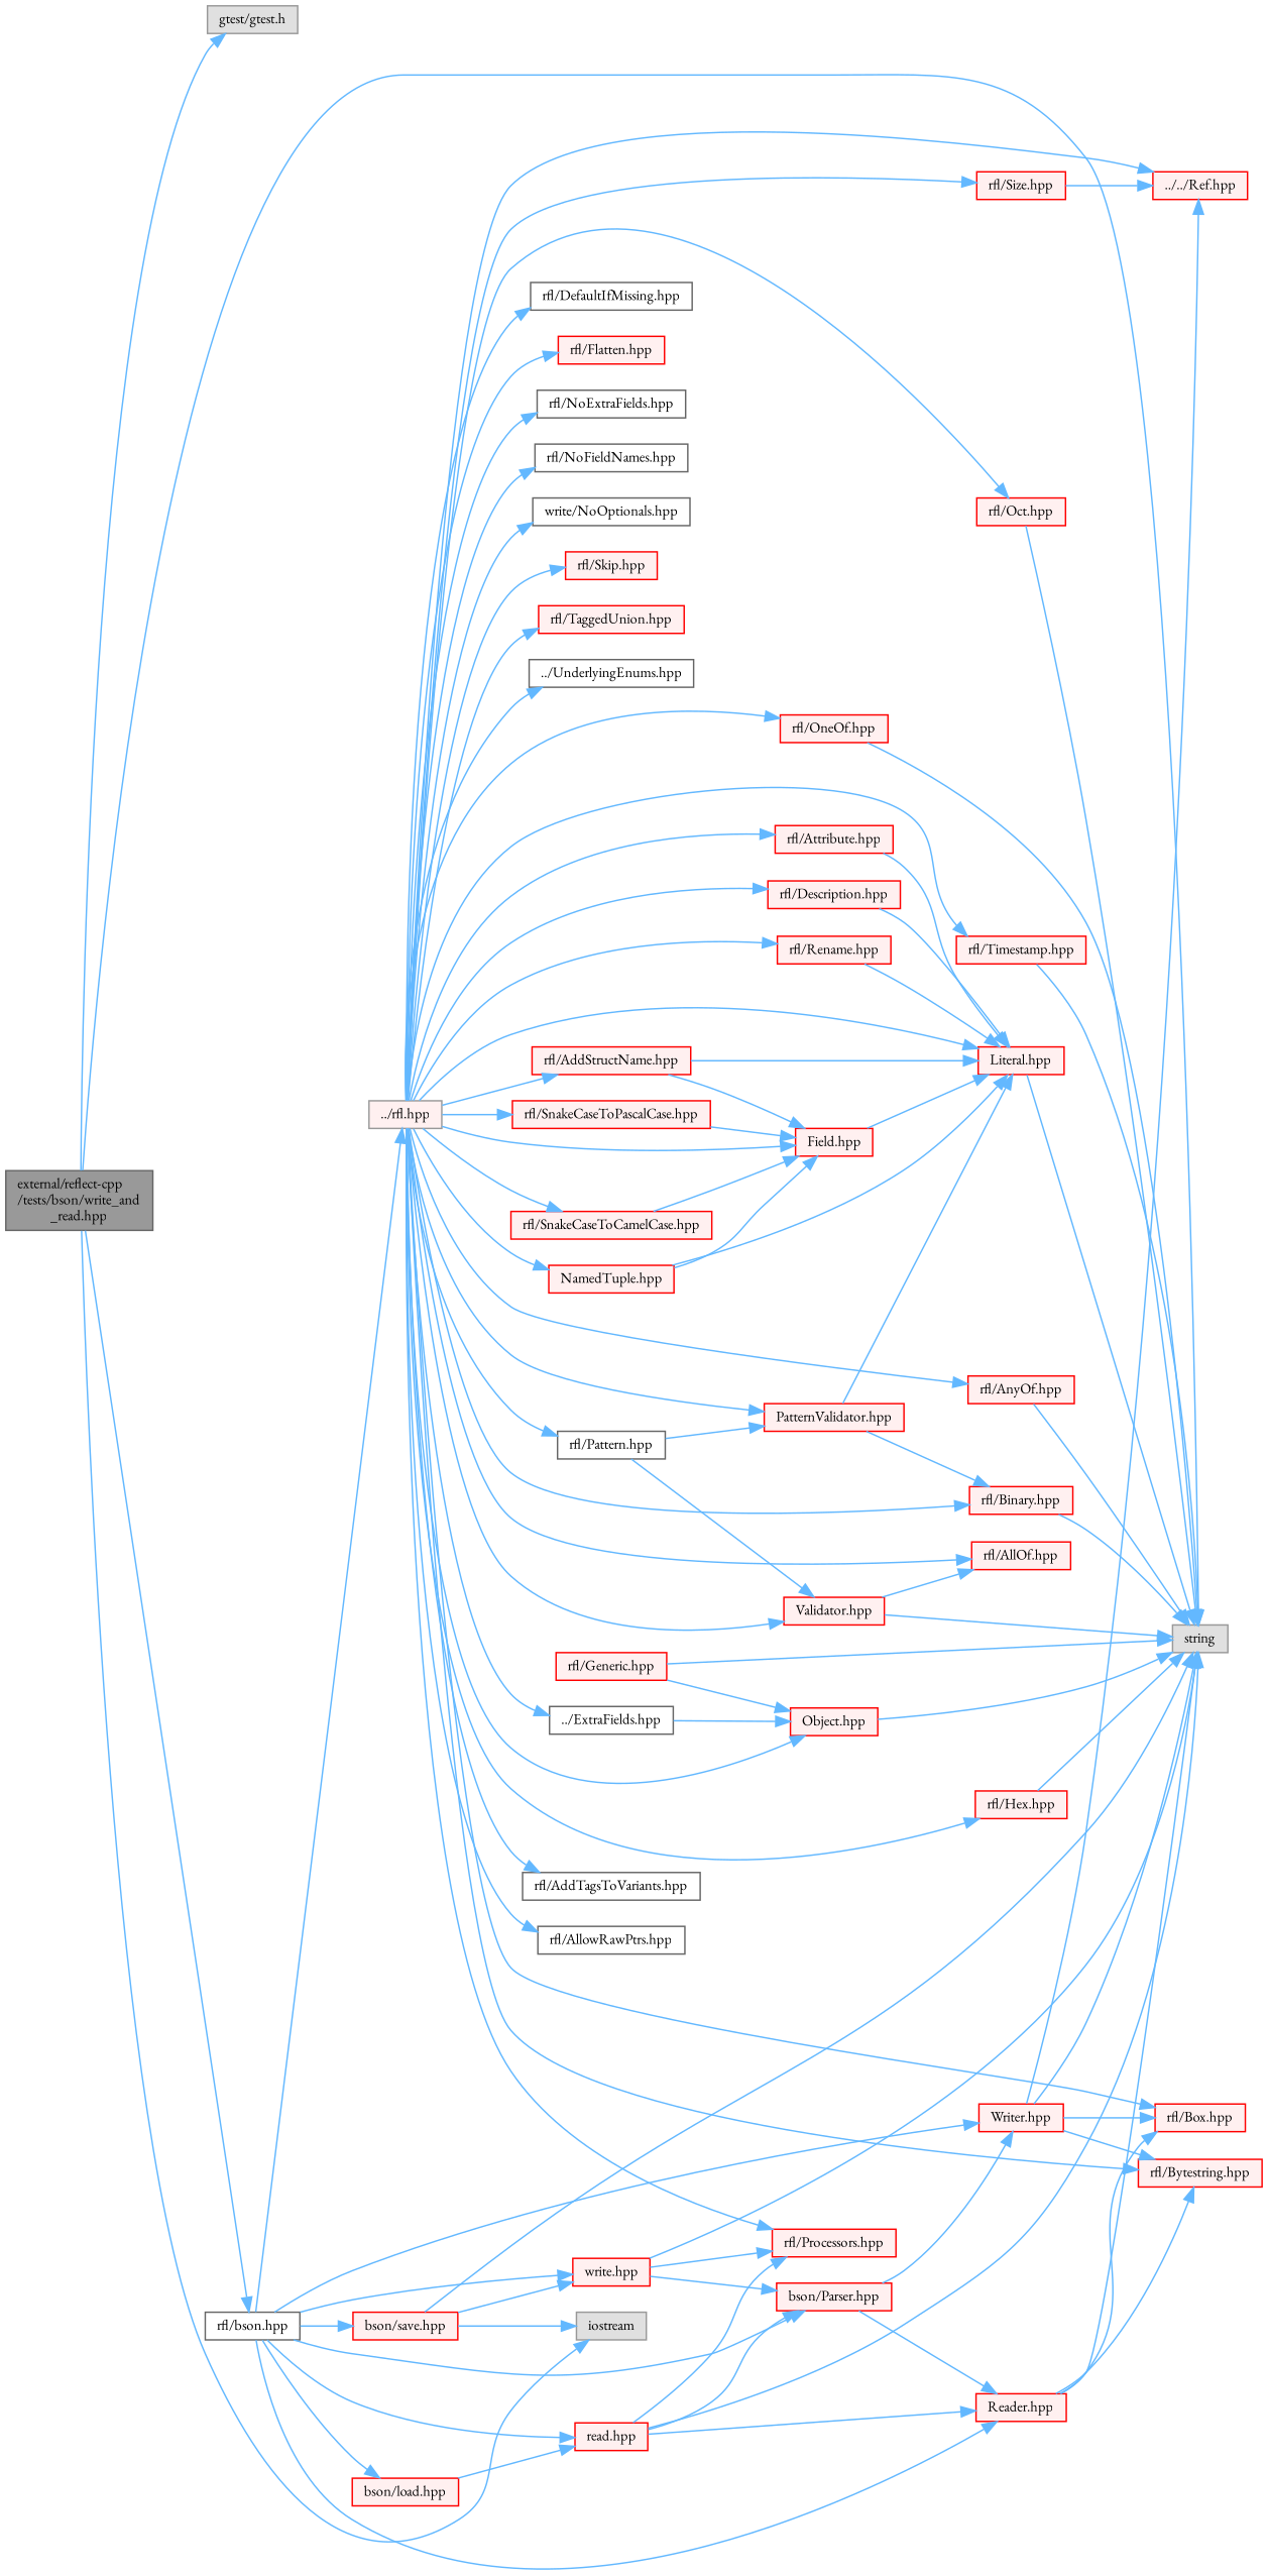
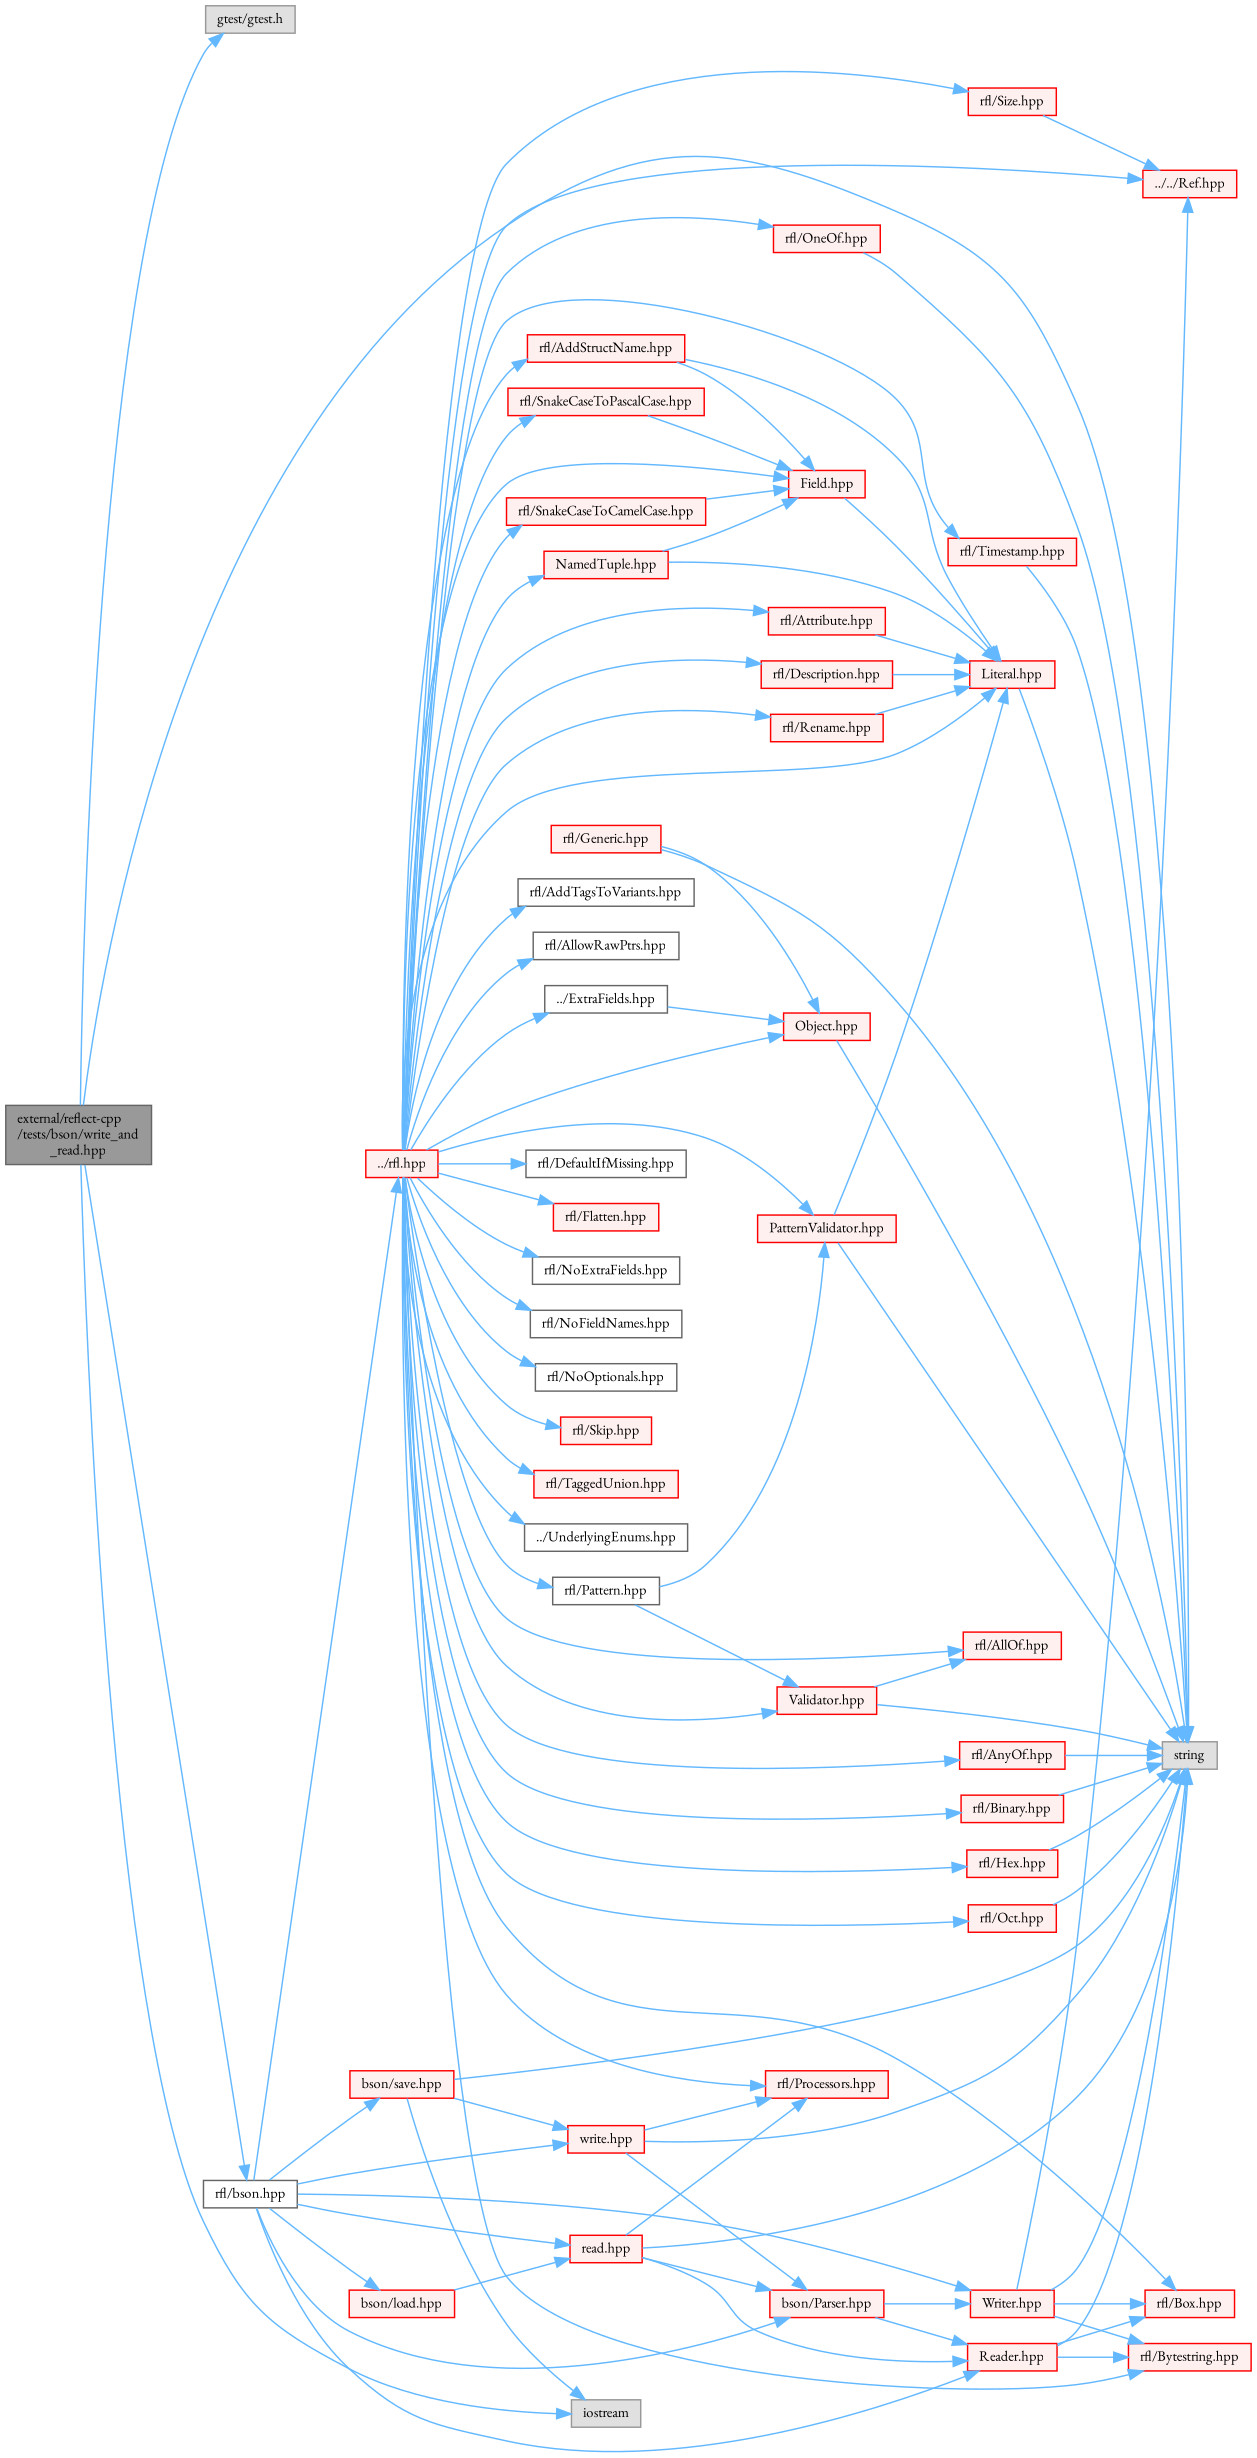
  digraph {
    fontname="EB Garamond"
    rankdir=LR
    node [color=red fillcolor="#FFF0F0" fontname="EB Garamond" fontsize=10 shape=box style=filled]
    edge [color=steelblue1 fontname="EB Garamond" fontsize=10 labelfontname=Helvetica labelfontsize=10 style=solid]
    n1 [color=gray40 fillcolor=grey60 fontcolor=black height=0.2 label="external/reflect-cpp\l/tests/bson/write_and\l_read.hpp" width=0.4]
    n2 [color=grey60 fillcolor="#E0E0E0" height=0.2 label="gtest/gtest.h" width=0.4]
    n3 [color=grey60 fillcolor="#E0E0E0" height=0.2 label=iostream width=0.4]
    n4 [color=grey40 fillcolor=white height=0.2 label="rfl/bson.hpp" width=0.4]
    n5 [color=grey60 fillcolor="#E0E0E0" height=0.2 label=string width=0.4]
-   n6 [color=grey60 height=0.2 label="../rfl.hpp" width=0.4]
+   n6 [height=0.2 label="../rfl.hpp" width=0.4]
    n7 [height=0.2 label="bson/Parser.hpp" width=0.4]
    n8 [height=0.2 label="Reader.hpp" width=0.4]
    n9 [height=0.2 label="Writer.hpp" width=0.4]
    n10 [height=0.2 label="bson/load.hpp" width=0.4]
    n11 [height=0.2 label="read.hpp" width=0.4]
    n12 [height=0.2 label="bson/save.hpp" width=0.4]
    n13 [height=0.2 label="write.hpp" width=0.4]
    n14 [height=0.2 label="rfl/AddStructName.hpp" width=0.4]
    n15 [height=0.2 label="Field.hpp" width=0.4]
    n16 [height=0.2 label="Literal.hpp" width=0.4]
    n17 [color=grey40 fillcolor=white height=0.2 label="rfl/AddTagsToVariants.hpp" width=0.4]
    n18 [height=0.2 label="rfl/AllOf.hpp" width=0.4]
    n19 [color=grey40 fillcolor=white height=0.2 label="rfl/AllowRawPtrs.hpp" width=0.4]
    n20 [height=0.2 label="rfl/AnyOf.hpp" width=0.4]
    n21 [height=0.2 label="rfl/Attribute.hpp" width=0.4]
    n22 [height=0.2 label="rfl/Binary.hpp" width=0.4]
    n23 [height=0.2 label="rfl/Box.hpp" width=0.4]
    n24 [height=0.2 label="rfl/Bytestring.hpp" width=0.4]
    n25 [color=grey40 fillcolor=white height=0.2 label="rfl/DefaultIfMissing.hpp" width=0.4]
    n26 [height=0.2 label="rfl/Description.hpp" width=0.4]
    n27 [color=grey40 fillcolor=white height=0.2 label="../ExtraFields.hpp" width=0.4]
    n28 [height=0.2 label="Object.hpp" width=0.4]
    n29 [height=0.2 label="rfl/Flatten.hpp" width=0.4]
    n30 [height=0.2 label="rfl/Hex.hpp" width=0.4]
    n31 [height=0.2 label="NamedTuple.hpp" width=0.4]
    n32 [color=grey40 fillcolor=white height=0.2 label="rfl/NoExtraFields.hpp" width=0.4]
    n33 [color=grey40 fillcolor=white height=0.2 label="rfl/NoFieldNames.hpp" width=0.4]
-   n34 [color=grey40 fillcolor=white height=0.2 label="write/NoOptionals.hpp" width=0.4]
+   n34 [color=grey40 fillcolor=white height=0.2 label="rfl/NoOptionals.hpp" width=0.4]
    n35 [height=0.2 label="rfl/Oct.hpp" width=0.4]
    n36 [height=0.2 label="rfl/OneOf.hpp" width=0.4]
    n37 [color=grey40 fillcolor=white height=0.2 label="rfl/Pattern.hpp" width=0.4]
    n38 [height=0.2 label="PatternValidator.hpp" width=0.4]
    n39 [height=0.2 label="Validator.hpp" width=0.4]
    n40 [height=0.2 label="rfl/Processors.hpp" width=0.4]
    n41 [height=0.2 label="../../Ref.hpp" width=0.4]
    n42 [height=0.2 label="rfl/Rename.hpp" width=0.4]
    n43 [height=0.2 label="rfl/Size.hpp" width=0.4]
    n44 [height=0.2 label="rfl/Skip.hpp" width=0.4]
    n45 [height=0.2 label="rfl/SnakeCaseToCamelCase.hpp" width=0.4]
    n46 [height=0.2 label="rfl/SnakeCaseToPascalCase.hpp" width=0.4]
    n47 [height=0.2 label="rfl/TaggedUnion.hpp" width=0.4]
    n48 [height=0.2 label="rfl/Timestamp.hpp" width=0.4]
    n49 [color=grey40 fillcolor=white height=0.2 label="../UnderlyingEnums.hpp" width=0.4]
    n50 [height=0.2 label="rfl/Generic.hpp" width=0.4]
    n1 -> n2
    n1 -> n3
    n1 -> n4
    n1 -> n5
    n4 -> n6
    n4 -> n7
    n4 -> n8
    n4 -> n9
    n4 -> n10
    n4 -> n11
    n4 -> n12
    n4 -> n13
    n6 -> n14
    n6 -> n15
    n6 -> n16
    n6 -> n17
    n6 -> n18
    n6 -> n19
    n6 -> n20
    n6 -> n21
    n6 -> n22
    n6 -> n23
    n6 -> n24
    n6 -> n25
    n6 -> n26
    n6 -> n27
    n6 -> n28
    n6 -> n29
    n6 -> n30
    n6 -> n31
    n6 -> n32
    n6 -> n33
    n6 -> n34
    n6 -> n35
    n6 -> n36
    n6 -> n37
    n6 -> n38
    n6 -> n39
    n6 -> n40
    n6 -> n41
    n6 -> n42
    n6 -> n43
    n6 -> n44
    n6 -> n45
    n6 -> n46
    n6 -> n47
    n6 -> n48
    n6 -> n49
    n7 -> n8
    n7 -> n9
    n8 -> n5
    n8 -> n23
    n8 -> n24
    n9 -> n5
    n9 -> n23
    n9 -> n24
    n9 -> n41
    n10 -> n11
    n11 -> n5
    n11 -> n7
    n11 -> n8
    n11 -> n40
    n12 -> n3
    n12 -> n5
    n12 -> n13
    n13 -> n5
    n13 -> n7
    n13 -> n40
    n14 -> n15
    n14 -> n16
    n15 -> n16
    n16 -> n5
    n20 -> n5
    n21 -> n16
    n22 -> n5
    n26 -> n16
    n27 -> n28
    n28 -> n5
    n30 -> n5
    n31 -> n15
    n31 -> n16
    n35 -> n5
    n36 -> n5
    n37 -> n38
    n37 -> n39
-   n38 -> n22
+   n38 -> n5
    n38 -> n16
    n39 -> n5
    n39 -> n18
    n42 -> n16
    n43 -> n41
    n45 -> n15
    n46 -> n15
    n48 -> n5
    n50 -> n5
    n50 -> n28
  }
